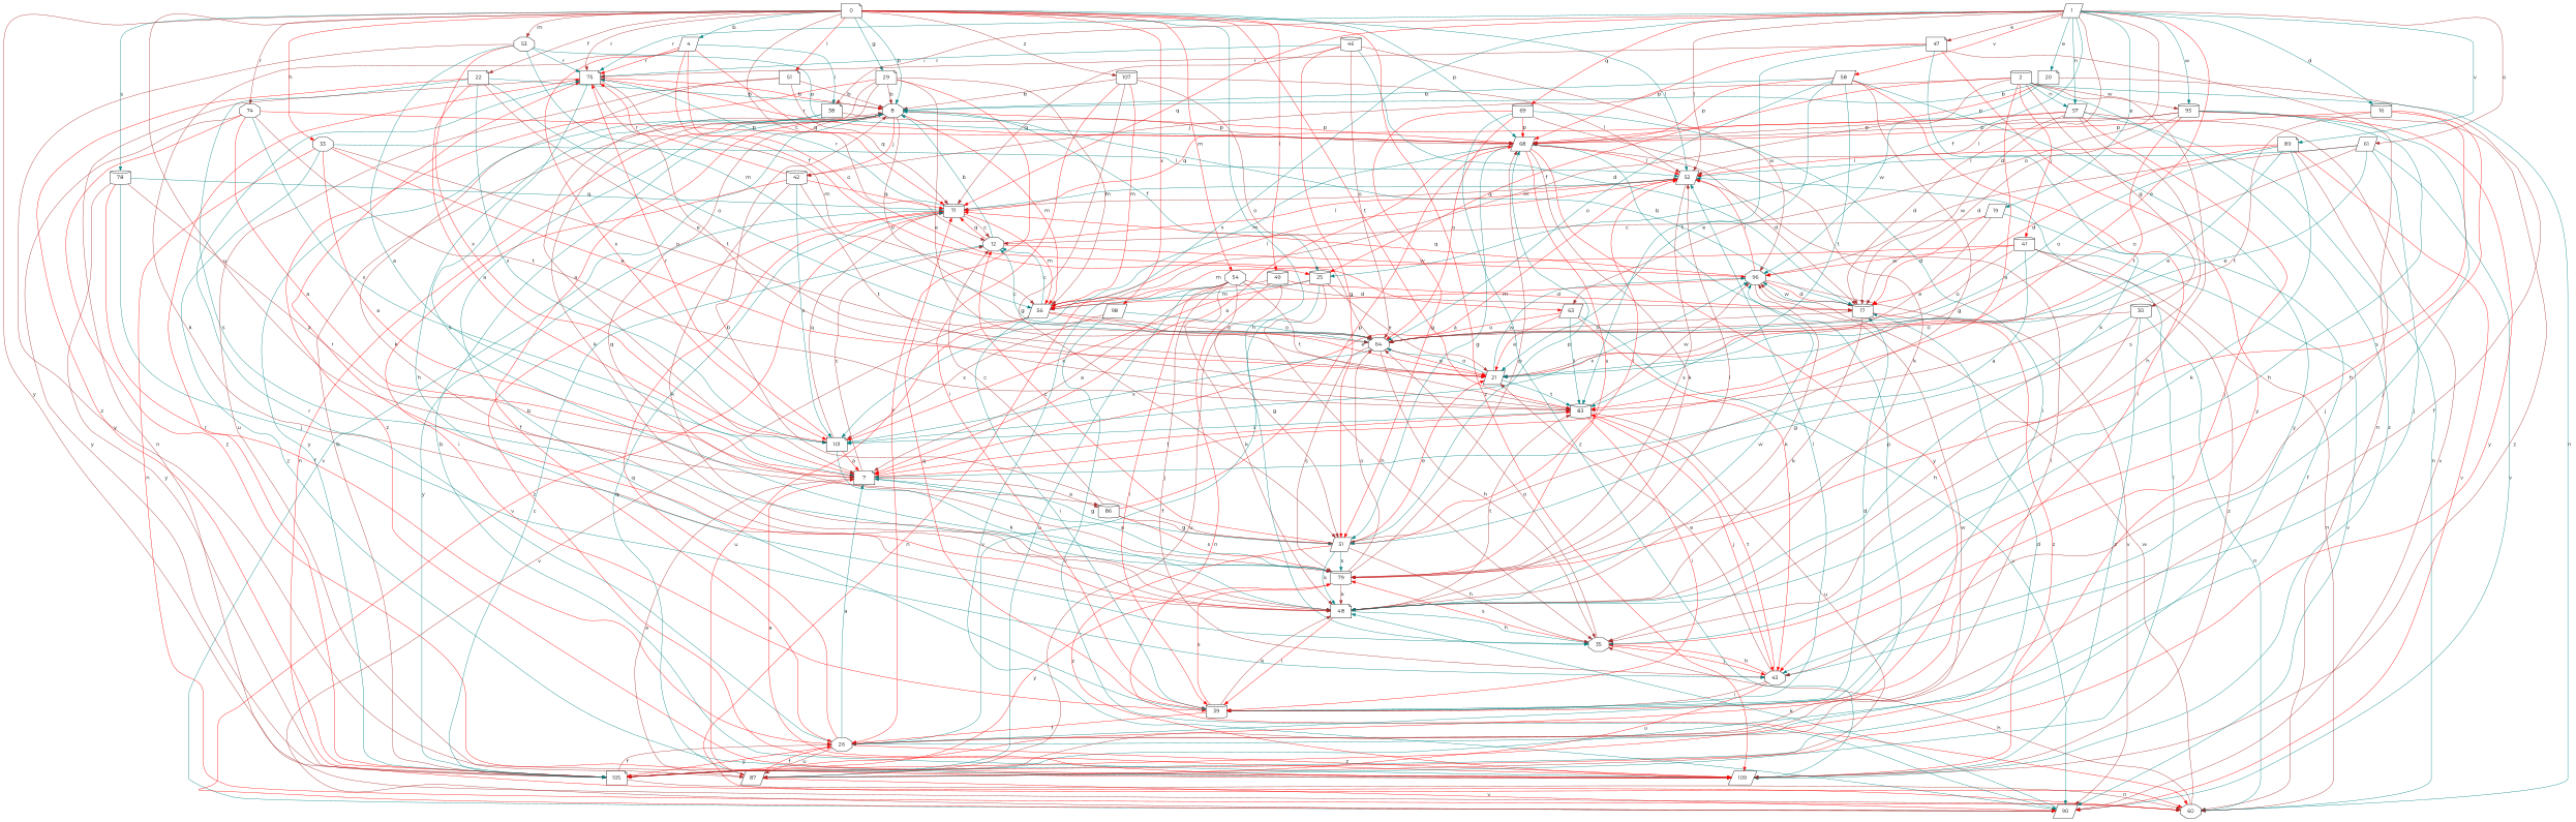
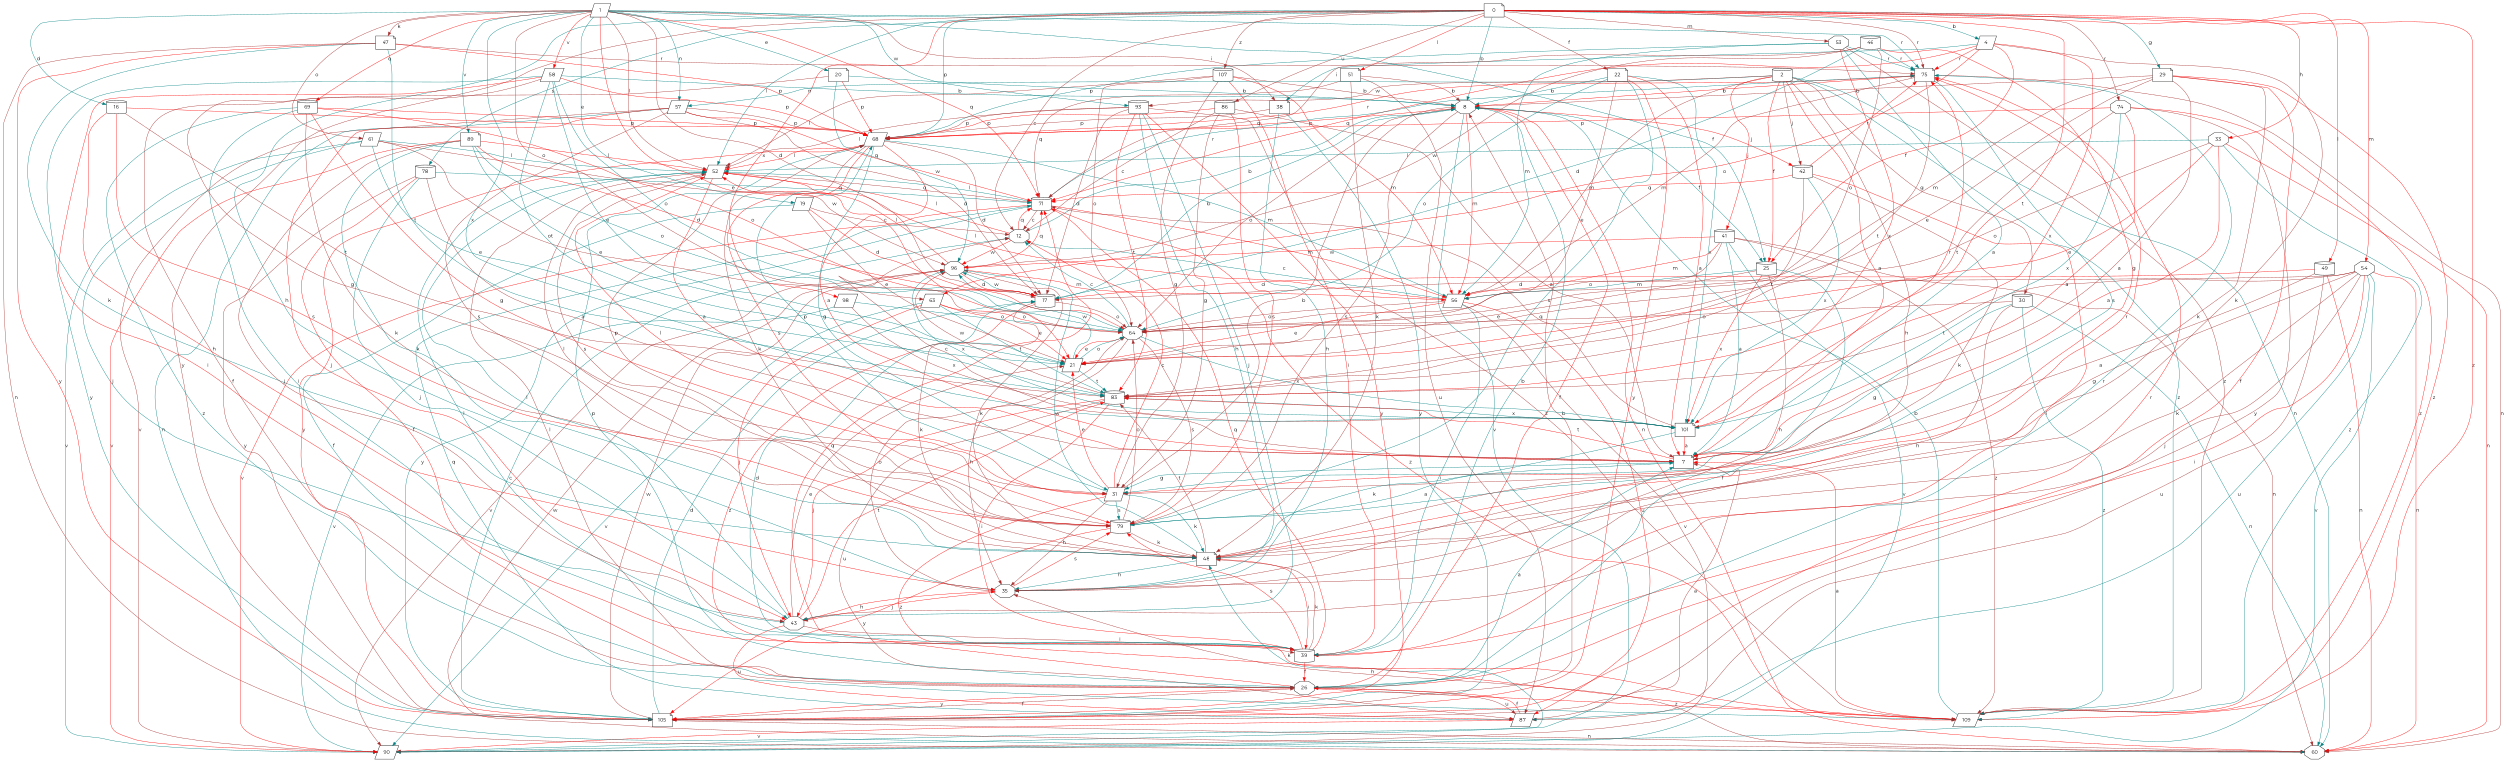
  strict digraph {
    fontname=Montserrat
    node [fontname=Montserrat shape=cylinder]
    edge [color=brown fontname=Montserrat]
    0 [shape=note]
    4 [shape=parallelogram]
    8 [shape=octagon]
    12 [shape=octagon]
    22 [shape=note]
    29 [shape=note]
    33 [shape=octagon]
    35 [shape=octagon]
    49
    51 [shape=note]
    52 [shape=parallelogram]
    53 [shape=octagon]
    54 [shape=octagon]
    68 [shape=parallelogram]
    74 [shape=octagon]
    75 [shape=note]
    78
    83
    86
    98 [shape=parallelogram]
    105 [shape=note]
    107
    109 [shape=parallelogram]
    25
    38 [shape=note]
    63 [shape=parallelogram]
    71
    101 [shape=note]
    48 [shape=note]
    90 [shape=parallelogram]
    42
    56 [shape=parallelogram]
    60 [shape=octagon]
    26 [shape=octagon]
    64 [shape=octagon]
    79
    96 [shape=octagon]
    21 [shape=parallelogram]
    n39 [label=7 shape=note]
    43 [shape=octagon]
    46
    17
    31 [shape=parallelogram]
    87 [shape=parallelogram]
    39
    1 [shape=parallelogram]
    16
    19 [shape=parallelogram]
    20 [shape=note]
    47 [shape=note]
    57 [shape=parallelogram]
    61 [shape=parallelogram]
    69
    n54 [label=58 shape=parallelogram]
    89 [shape=note]
    93
    2
    30
    41
    0 -> 4 [color=teal label=b]
    0 -> 8 [color=teal label=b]
    0 -> 12 [label=c]
    0 -> 22 [label=f]
    0 -> 29 [color=teal label=g]
    0 -> 33 [color=red label=h]
    0 -> 35 [color=teal label=h]
    0 -> 49 [color=red label=l]
    0 -> 51 [color=red label=l]
    0 -> 52 [color=teal label=l]
    0 -> 53 [label=m]
    0 -> 54 [color=red label=m]
    0 -> 68 [color=teal label=p]
    0 -> 74 [label=r]
    0 -> 75 [label=r]
    0 -> 78 [color=teal label=s]
    0 -> 83 [color=red label=t]
    0 -> 86 [label=u]
    0 -> 98 [color=red label=x]
    0 -> 105 [label=y]
    0 -> 107 [label=z]
    0 -> 109 [color=red label=z]
    4 -> 75 [color=red label=r]
    4 -> 25 [color=red label=f]
    4 -> 38 [color=teal label=i]
    4 -> 63 [color=red label=o]
    4 -> 71 [color=red label=q]
    4 -> 101 [color=red label=x]
    4 -> 48 [label=k]
    8 -> 68 [color=red label=p]
    8 -> 25 [color=teal label=f]
    8 -> 90 [color=teal label=v]
    8 -> 42 [color=red label=j]
    8 -> 56 [color=red label=m]
    8 -> 60 [color=red label=n]
    8 -> 26 [color=red label=f]
    8 -> 64 [label=o]
-   8 -> 79 [label=q]
+   8 -> 79 [label=s]
    12 -> 8 [color=teal label=b]
    12 -> 52 [color=red label=l]
    12 -> 71 [color=red label=q]
    12 -> 96 [color=red label=w]
    22 -> 8 [color=teal label=b]
    22 -> 105 [color=red label=y]
    22 -> 101 [color=teal label=x]
    22 -> 64 [color=teal label=o]
    22 -> 79 [color=teal label=s]
    22 -> 21 [label=e]
    22 -> n39 [color=red label=a]
    29 -> 8 [label=b]
    29 -> 109 [color=red label=z]
    29 -> 48 [label=k]
    29 -> 56 [label=m]
    29 -> 26 [color=red label=f]
    29 -> 21 [label=e]
    29 -> n39 [label=a]
    33 -> 52 [color=teal label=l]
    33 -> 109 [color=teal label=z]
    33 -> 60 [color=red label=n]
    33 -> 64 [label=o]
    33 -> 21 [color=red label=e]
    33 -> n39 [color=red label=a]
    35 -> 64 [label=o]
    35 -> 79 [color=red label=s]
    35 -> 43 [color=red label=j]
    49 -> 60 [color=red label=n]
    49 -> n39 [label=a]
    49 -> 17 [color=red label=d]
    49 -> 87 [label=u]
    51 -> 8 [label=b]
    51 -> 71 [label=q]
    51 -> 48 [label=k]
    51 -> 87 [label=u]
    52 -> 71 [label=q]
    52 -> 79 [label=s]
    52 -> n39 [color=red label=a]
    53 -> 68 [color=teal label=p]
    53 -> 75 [color=teal label=r]
    53 -> 109 [label=z]
    53 -> 101 [color=red label=x]
    53 -> 56 [color=teal label=m]
    53 -> n39 [color=teal label=a]
    54 -> 83 [label=t]
    54 -> 48 [label=k]
    54 -> 90 [color=teal label=v]
    54 -> 60 [color=red label=n]
    54 -> 43 [label=j]
    54 -> 17 [label=d]
    54 -> 31 [label=g]
    54 -> 87 [color=teal label=u]
    54 -> 39 [color=red label=i]
    68 -> 52 [color=red label=l]
    68 -> 75 [color=red label=r]
    68 -> 105 [color=red label=y]
    68 -> 48 [label=k]
    68 -> 56 [color=teal label=m]
    68 -> 79 [color=red label=s]
    68 -> n39 [color=red label=a]
    68 -> 17 [label=d]
    68 -> 31 [color=teal label=g]
    74 -> 68 [color=red label=p]
    74 -> 83 [label=t]
    74 -> 105 [label=y]
    74 -> 109 [color=red label=z]
    74 -> 101 [color=teal label=x]
    74 -> n39 [color=red label=a]
    75 -> 8 [color=red label=b]
    75 -> 83 [label=t]
    75 -> 56 [label=m]
    75 -> 60 [label=n]
    75 -> 79 [color=teal label=s]
    78 -> 105 [label=y]
    78 -> 71 [color=teal label=q]
    78 -> 26 [color=red label=f]
    78 -> n39 [label=a]
    78 -> 43 [color=teal label=j]
    83 -> 101 [color=teal label=x]
    83 -> 96 [label=w]
    83 -> 43 [color=red label=j]
    83 -> 87 [label=u]
    83 -> 39 [color=red label=i]
    86 -> 12 [label=c]
    86 -> 68 [color=red label=p]
    86 -> 79 [color=red label=s]
-   n39 -> 86 [label=a]
+   86 -> n39 [label=a]
    86 -> 31 [label=g]
    98 -> 101 [label=x]
    98 -> 90 [color=teal label=v]
    98 -> 64 [color=teal label=o]
    105 -> 8 [label=b]
    105 -> 12 [color=teal label=c]
    105 -> 75 [color=red label=r]
    105 -> 60 [label=n]
    105 -> 26 [label=f]
    105 -> 96 [label=w]
    105 -> 17 [color=teal label=d]
    107 -> 8 [label=b]
    107 -> 52 [label=l]
    107 -> 56 [color=red label=m]
    107 -> 64 [label=o]
    107 -> 31 [label=g]
    107 -> 39 [color=red label=i]
    109 -> 8 [color=teal label=b]
    109 -> n39 [color=red label=a]
    25 -> 35 [label=h]
    25 -> 101 [color=red label=x]
    25 -> 56 [color=teal label=m]
    25 -> 26 [color=teal label=f]
    25 -> 21 [label=e]
    38 -> 35 [color=teal label=h]
    38 -> 68 [label=p]
    38 -> 105 [color=teal label=y]
    63 -> 83 [color=teal label=t]
    63 -> 90 [color=teal label=v]
    63 -> 64 [color=red label=o]
    63 -> 21 [color=red label=e]
    63 -> 43 [color=red label=j]
    71 -> 12 [label=c]
    71 -> 52 [color=teal label=l]
    71 -> 75 [color=teal label=r]
    71 -> 105 [color=teal label=y]
    71 -> 109 [color=red label=z]
    71 -> 90 [color=red label=v]
    71 -> 56 [color=red label=m]
    101 -> 75 [color=red label=r]
    101 -> 71 [label=q]
    101 -> 48 [color=teal label=k]
    101 -> 96 [color=teal label=x]
    101 -> n39 [color=red label=a]
    48 -> 35 [color=teal label=h]
    48 -> 75 [color=red label=r]
    48 -> 83 [label=t]
    48 -> 96 [color=teal label=w]
    48 -> 39 [color=red label=i]
    90 -> 48 [color=teal label=k]
    42 -> 75 [color=red label=r]
    42 -> 83 [label=t]
    42 -> 71 [color=red label=q]
    42 -> 101 [color=teal label=x]
    42 -> 48 [label=k]
    42 -> 39 [color=red label=i]
    56 -> 12 [color=teal label=c]
    56 -> 52 [color=red label=l]
    56 -> 90 [label=v]
    56 -> 64 [label=o]
    56 -> 21 [color=red label=e]
    56 -> 87 [color=red label=u]
    56 -> 39 [color=teal label=i]
    60 -> 35 [label=h]
    60 -> 96 [label=w]
    26 -> 52 [label=l]
    26 -> 68 [color=teal label=p]
    26 -> 75 [color=teal label=r]
    26 -> 105 [color=red label=y]
    26 -> 109 [color=red label=z]
    26 -> 71 [color=red label=q]
    26 -> n39 [color=teal label=a]
    26 -> 87 [label=u]
    64 -> 12 [color=teal label=c]
    64 -> 35 [label=h]
    64 -> 101 [color=teal label=x]
    64 -> 79 [label=s]
    64 -> 21 [color=red label=e]
    79 -> 52 [label=l]
    79 -> 68 [label=p]
    79 -> 105 [color=red label=y]
    79 -> 48 [label=k]
    79 -> 64 [label=o]
    79 -> n39 [color=teal label=a]
    96 -> 52 [color=red label=l]
    96 -> 71 [color=red label=q]
    96 -> 48 [label=k]
    96 -> 90 [label=v]
    96 -> 56 [color=red label=m]
    96 -> 17 [color=red label=d]
    21 -> 83 [color=teal label=t]
    21 -> 64 [color=teal label=o]
    21 -> 96 [color=teal label=w]
    n39 -> 12 [label=c]
    n39 -> 83 [color=red label=t]
    n39 -> 31 [color=teal label=g]
    43 -> 35 [color=red label=h]
    43 -> 83 [color=red label=t]
    43 -> 21 [label=e]
    43 -> 87 [color=red label=u]
    43 -> 39 [label=i]
    46 -> 75 [color=teal label=r]
    46 -> 71 [label=q]
    46 -> 64 [label=o]
    46 -> 96 [label=w]
    46 -> 17 [color=teal label=d]
    46 -> 31 [color=red label=g]
    17 -> 8 [color=teal label=b]
    17 -> 109 [color=red label=z]
    17 -> 48 [label=k]
    17 -> 64 [label=o]
    17 -> 96 [color=teal label=w]
    31 -> 8 [label=b]
    31 -> 12 [color=red label=c]
    31 -> 35 [label=h]
    31 -> 52 [color=red label=l]
    31 -> 68 [color=teal label=p]
    31 -> 109 [color=red label=z]
    31 -> 48 [color=teal label=k]
    31 -> 79 [color=teal label=s]
    31 -> 21 [color=red label=e]
-   87 -> 52 [color=teal label=l]
+   43 -> 52 [color=teal label=l]
    87 -> 71 [color=teal label=q]
    87 -> 90 [color=red label=v]
    87 -> 26 [color=red label=f]
    87 -> n39 [label=a]
    39 -> 8 [color=teal label=b]
    39 -> 52 [color=teal label=l]
    39 -> 71 [color=red label=q]
    39 -> 48 [label=k]
    39 -> 26 [color=red label=f]
    39 -> 79 [color=red label=s]
    39 -> 17 [color=teal label=d]
    1 -> 52 [label=l]
    1 -> 75 [color=teal label=r]
    1 -> 25 [color=teal label=f]
    1 -> 38 [label=i]
    1 -> 63 [label=o]
    1 -> 71 [color=red label=q]
    1 -> 101 [color=teal label=x]
    1 -> 21 [color=red label=e]
    1 -> 17 [label=d]
    1 -> 16 [color=teal label=d]
    1 -> 19 [color=teal label=e]
    1 -> 20 [color=teal label=e]
    1 -> 47 [label=k]
    1 -> 57 [color=teal label=n]
    1 -> 61 [label=o]
    1 -> 69 [color=red label=q]
    1 -> n54 [color=red label=v]
    1 -> 89 [color=teal label=v]
    1 -> 93 [color=teal label=w]
    16 -> 35 [color=red label=h]
    16 -> 68 [color=red label=p]
    16 -> 83 [label=t]
    16 -> 79 [color=red label=s]
    19 -> 12 [label=c]
    19 -> 26 [color=teal label=f]
    19 -> 21 [label=e]
    19 -> 17 [color=red label=d]
    20 -> 8 [color=teal label=b]
    20 -> 68 [color=red label=p]
    20 -> 26 [label=f]
    20 -> 96 [color=teal label=w]
    47 -> 68 [color=red label=p]
    47 -> 75 [label=r]
    47 -> 83 [color=teal label=t]
    47 -> 105 [color=red label=y]
    47 -> 48 [color=teal label=k]
    47 -> 60 [label=n]
    57 -> 68 [label=p]
    57 -> 71 [color=red label=q]
    57 -> 90 [label=v]
    57 -> 60 [color=teal label=n]
    57 -> 79 [label=s]
    57 -> 43 [color=red label=j]
    57 -> 17 [label=d]
    61 -> 52 [color=teal label=l]
    61 -> 90 [color=teal label=v]
    61 -> 64 [label=o]
    61 -> 96 [label=w]
    61 -> 21 [color=teal label=e]
    61 -> 43 [color=teal label=j]
    69 -> 68 [color=red label=p]
    69 -> 109 [color=teal label=z]
    69 -> 48 [label=k]
    69 -> 64 [color=red label=o]
    69 -> 31 [color=red label=g]
    69 -> 39 [color=teal label=i]
    n54 -> 8 [color=teal label=b]
    n54 -> 68 [color=red label=p]
    n54 -> 83 [color=teal label=t]
    n54 -> 105 [color=teal label=y]
    n54 -> 64 [color=teal label=o]
    n54 -> 21 [color=teal label=e]
    n54 -> 31 [label=g]
    n54 -> 39 [color=red label=i]
    89 -> 52 [color=red label=l]
    89 -> 48 [color=teal label=k]
    89 -> 90 [color=red label=v]
    89 -> 64 [color=teal label=o]
    89 -> 21 [color=teal label=e]
    89 -> 43 [label=j]
    89 -> 17 [color=red label=d]
    93 -> 35 [color=teal label=h]
    93 -> 52 [label=l]
    93 -> 68 [label=p]
    93 -> 83 [color=red label=t]
    93 -> 105 [color=red label=y]
    93 -> 109 [label=z]
    93 -> 43 [color=teal label=j]
    93 -> 17 [label=d]
    2 -> 35 [label=h]
    2 -> 109 [color=teal label=z]
    2 -> 25 [color=red label=f]
    2 -> 42 [label=j]
    2 -> 56 [label=m]
    2 -> 60 [color=teal label=n]
    2 -> n39 [color=red label=a]
    2 -> 57 [color=teal label=n]
    2 -> 93 [label=w]
    2 -> 30 [label=g]
    2 -> 41 [color=red label=j]
    30 -> 35 [label=h]
    30 -> 109 [color=teal label=z]
    30 -> 60 [color=teal label=n]
    30 -> 64 [label=o]
    30 -> 31 [color=teal label=g]
    41 -> 109 [label=z]
    41 -> 90 [color=teal label=v]
    41 -> 56 [color=red label=m]
    41 -> 60 [label=n]
    41 -> 64 [label=o]
    41 -> 96 [color=red label=w]
    41 -> n39 [color=teal label=a]
  }
